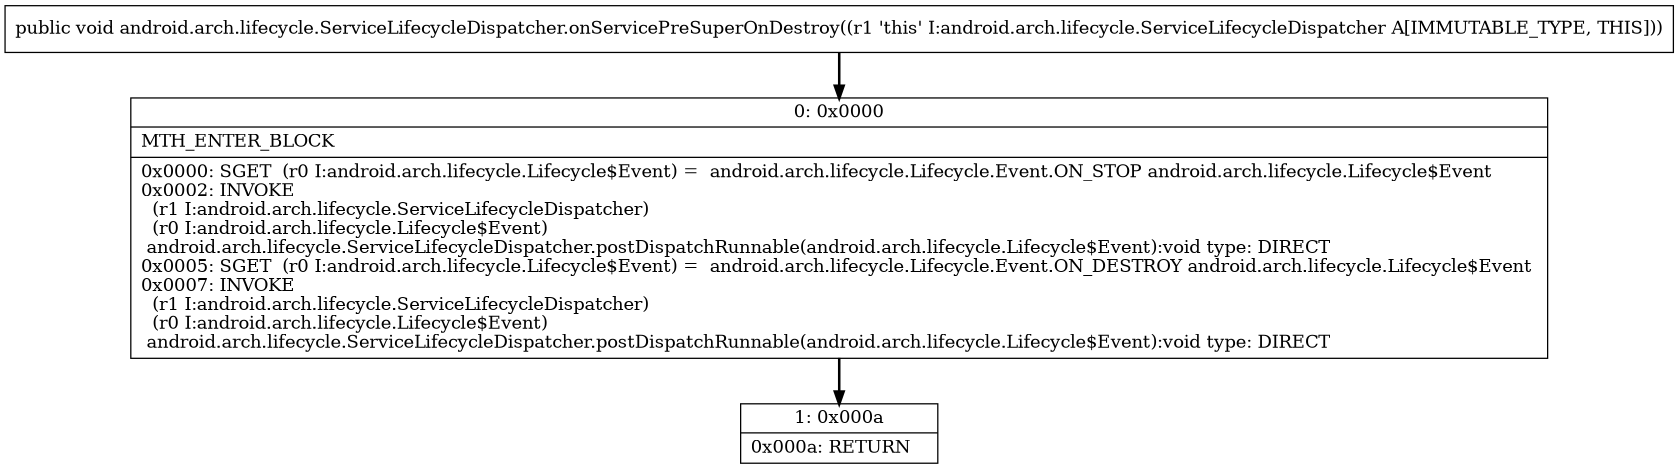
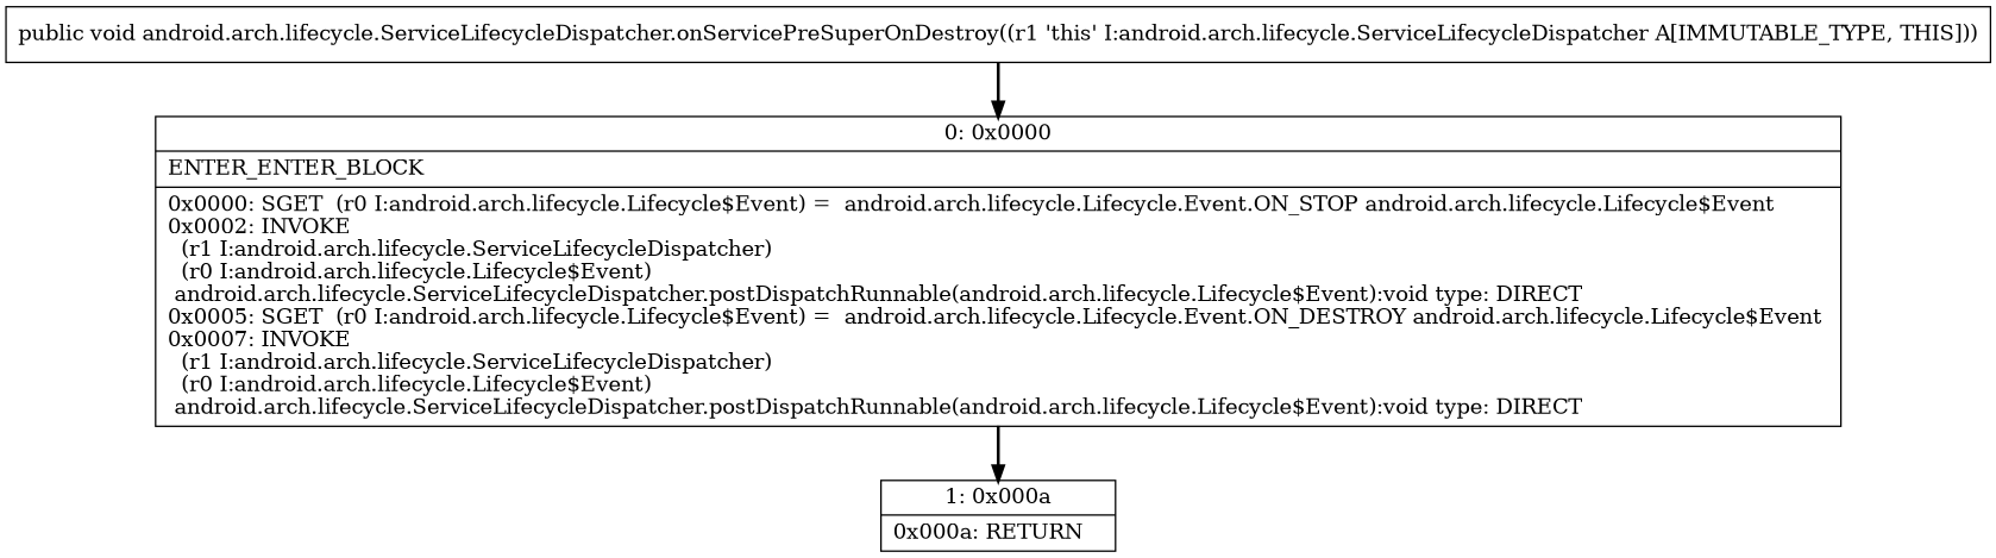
  digraph {
    node [shape=record]
    edge [style=bold]
-   n1 [label="{0\:\ 0x0000|MTH_ENTER_BLOCK\l|0x0000: SGET  (r0 I:android.arch.lifecycle.Lifecycle$Event) =  android.arch.lifecycle.Lifecycle.Event.ON_STOP android.arch.lifecycle.Lifecycle$Event \l0x0002: INVOKE  \l  (r1 I:android.arch.lifecycle.ServiceLifecycleDispatcher)\l  (r0 I:android.arch.lifecycle.Lifecycle$Event)\l android.arch.lifecycle.ServiceLifecycleDispatcher.postDispatchRunnable(android.arch.lifecycle.Lifecycle$Event):void type: DIRECT \l0x0005: SGET  (r0 I:android.arch.lifecycle.Lifecycle$Event) =  android.arch.lifecycle.Lifecycle.Event.ON_DESTROY android.arch.lifecycle.Lifecycle$Event \l0x0007: INVOKE  \l  (r1 I:android.arch.lifecycle.ServiceLifecycleDispatcher)\l  (r0 I:android.arch.lifecycle.Lifecycle$Event)\l android.arch.lifecycle.ServiceLifecycleDispatcher.postDispatchRunnable(android.arch.lifecycle.Lifecycle$Event):void type: DIRECT \l}"]
+   n1 [label="{0\:\ 0x0000|ENTER_ENTER_BLOCK\l|0x0000: SGET  (r0 I:android.arch.lifecycle.Lifecycle$Event) =  android.arch.lifecycle.Lifecycle.Event.ON_STOP android.arch.lifecycle.Lifecycle$Event \l0x0002: INVOKE  \l  (r1 I:android.arch.lifecycle.ServiceLifecycleDispatcher)\l  (r0 I:android.arch.lifecycle.Lifecycle$Event)\l android.arch.lifecycle.ServiceLifecycleDispatcher.postDispatchRunnable(android.arch.lifecycle.Lifecycle$Event):void type: DIRECT \l0x0005: SGET  (r0 I:android.arch.lifecycle.Lifecycle$Event) =  android.arch.lifecycle.Lifecycle.Event.ON_DESTROY android.arch.lifecycle.Lifecycle$Event \l0x0007: INVOKE  \l  (r1 I:android.arch.lifecycle.ServiceLifecycleDispatcher)\l  (r0 I:android.arch.lifecycle.Lifecycle$Event)\l android.arch.lifecycle.ServiceLifecycleDispatcher.postDispatchRunnable(android.arch.lifecycle.Lifecycle$Event):void type: DIRECT \l}"]
    n2 [label="{1\:\ 0x000a|0x000a: RETURN   \l}"]
    n3 [label="{public void android.arch.lifecycle.ServiceLifecycleDispatcher.onServicePreSuperOnDestroy((r1 'this' I:android.arch.lifecycle.ServiceLifecycleDispatcher A[IMMUTABLE_TYPE, THIS])) }"]
    n1 -> n2
    n3 -> n1
  }
